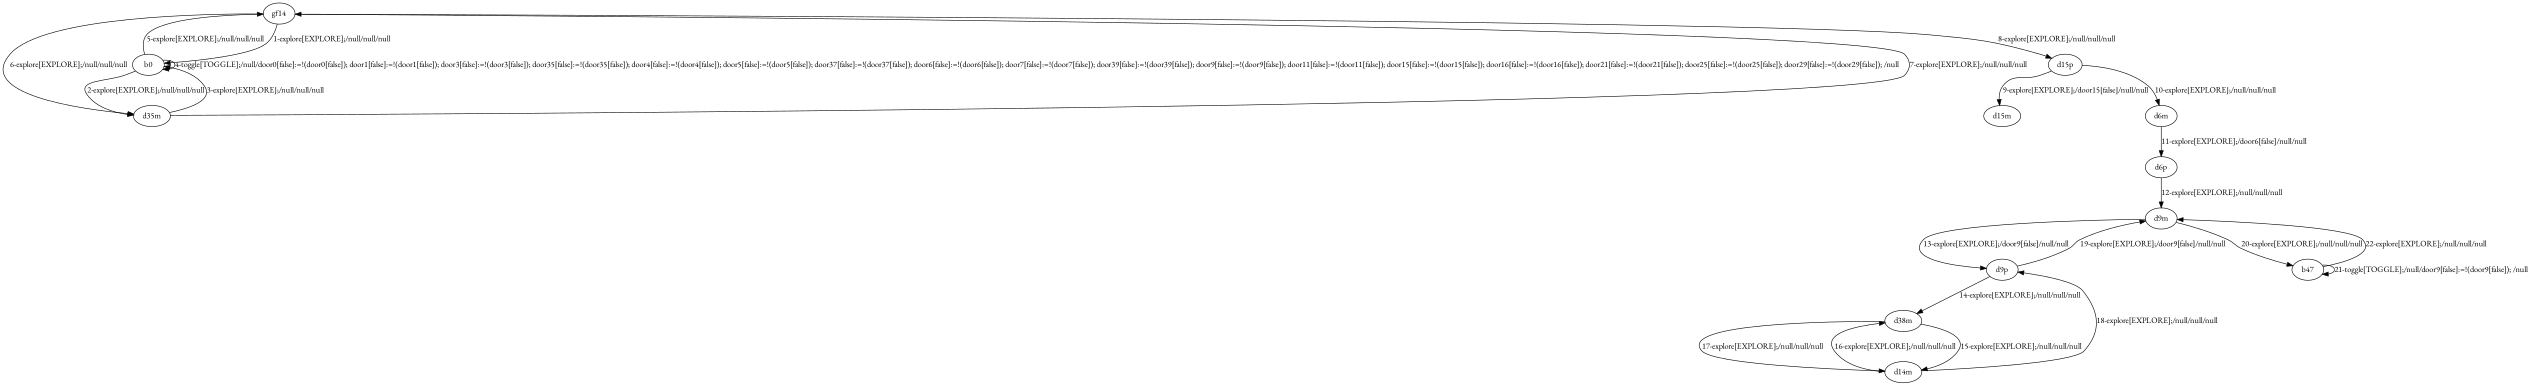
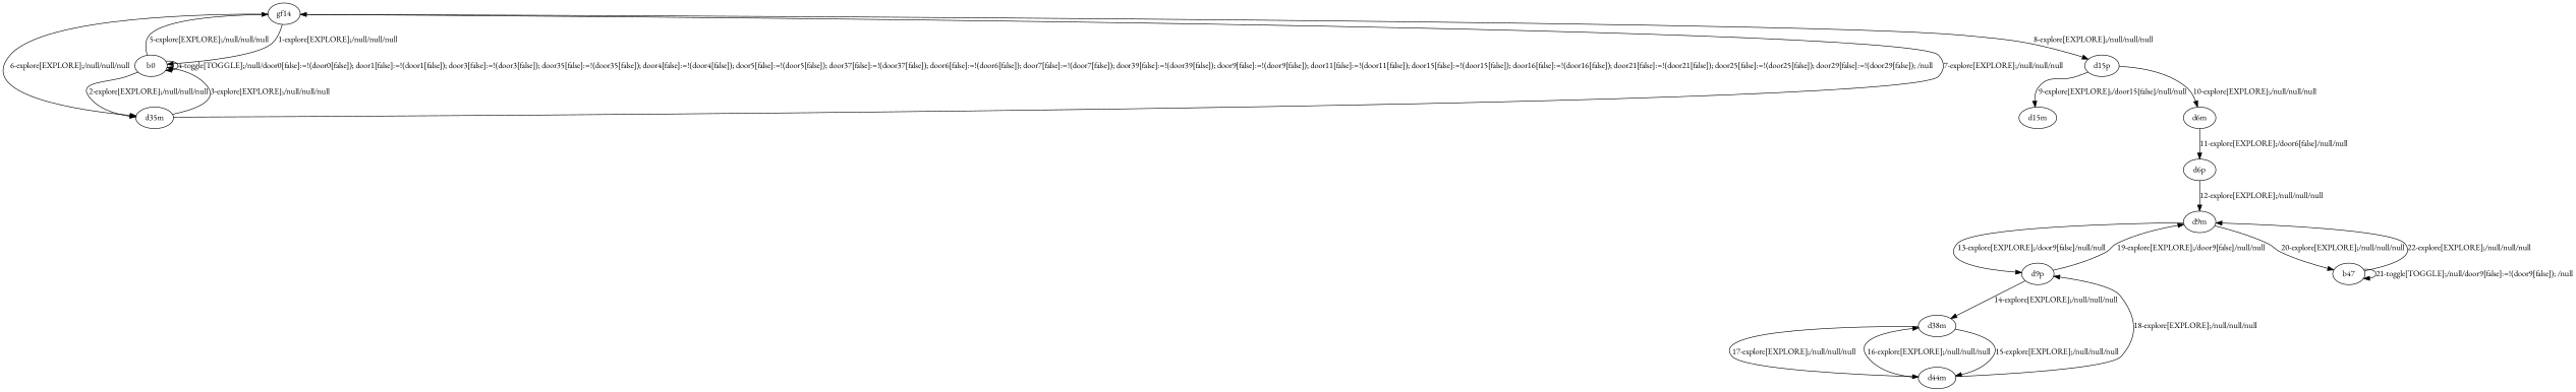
  digraph {
    fontname="EB Garamond"
    node [fontname="EB Garamond"]
    edge [fontname="EB Garamond"]
    gf14
    b0
    d35m
    d15p
    d15m
    d6m
    d6p
    d9m
    d9p
    n10 [label=b47]
    d38m
-   d14m
+   d14m [label=d44m]
    gf14 -> b0 [label="1-explore[EXPLORE];/null/null/null"]
    gf14 -> d35m [label="6-explore[EXPLORE];/null/null/null"]
    gf14 -> d15p [label="8-explore[EXPLORE];/null/null/null"]
    b0 -> gf14 [label="5-explore[EXPLORE];/null/null/null"]
    b0 -> b0 [label="4-toggle[TOGGLE];/null/door0[false]:=!(door0[false]); door1[false]:=!(door1[false]); door3[false]:=!(door3[false]); door35[false]:=!(door35[false]); door4[false]:=!(door4[false]); door5[false]:=!(door5[false]); door37[false]:=!(door37[false]); door6[false]:=!(door6[false]); door7[false]:=!(door7[false]); door39[false]:=!(door39[false]); door9[false]:=!(door9[false]); door11[false]:=!(door11[false]); door15[false]:=!(door15[false]); door16[false]:=!(door16[false]); door21[false]:=!(door21[false]); door25[false]:=!(door25[false]); door29[false]:=!(door29[false]); /null"]
    b0 -> d35m [label="2-explore[EXPLORE];/null/null/null"]
    d35m -> gf14 [label="7-explore[EXPLORE];/null/null/null"]
    d35m -> b0 [label="3-explore[EXPLORE];/null/null/null"]
    d15p -> d15m [label="9-explore[EXPLORE];/door15[false]/null/null"]
    d15p -> d6m [label="10-explore[EXPLORE];/null/null/null"]
    d6m -> d6p [label="11-explore[EXPLORE];/door6[false]/null/null"]
    d6p -> d9m [label="12-explore[EXPLORE];/null/null/null"]
    d9m -> d9p [label="13-explore[EXPLORE];/door9[false]/null/null"]
    d9m -> n10 [label="20-explore[EXPLORE];/null/null/null"]
    d9p -> d9m [label="19-explore[EXPLORE];/door9[false]/null/null"]
    d9p -> d38m [label="14-explore[EXPLORE];/null/null/null"]
    n10 -> d9m [label="22-explore[EXPLORE];/null/null/null"]
    n10 -> n10 [label="21-toggle[TOGGLE];/null/door9[false]:=!(door9[false]); /null"]
    d38m -> d14m [label="15-explore[EXPLORE];/null/null/null"]
    d38m -> d14m [label="17-explore[EXPLORE];/null/null/null"]
    d14m -> d9p [label="18-explore[EXPLORE];/null/null/null"]
    d14m -> d38m [label="16-explore[EXPLORE];/null/null/null"]
  }
